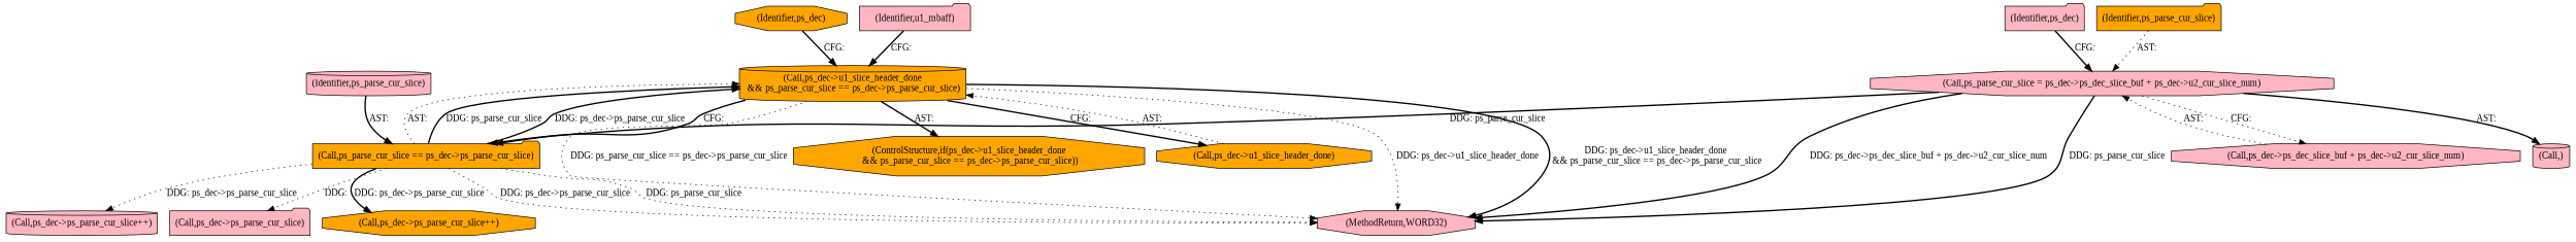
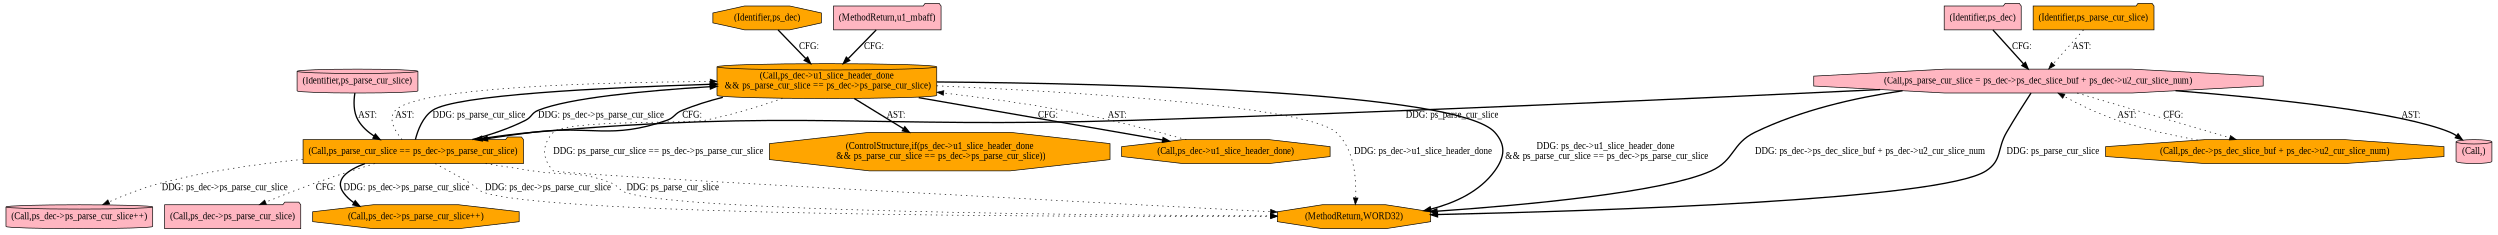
  digraph {
    fontname="Liberation Serif"
    node [fillcolor=orange fontname="Liberation Serif" shape=octagon style=filled]
    edge [fontname="Liberation Serif" style=bold]
    n1 [label="(Call,ps_dec->u1_slice_header_done\n && ps_parse_cur_slice == ps_dec->ps_parse_cur_slice)" shape=cylinder]
    n2 [label="(Call,ps_parse_cur_slice == ps_dec->ps_parse_cur_slice)" shape=folder]
-   n3 [fillcolor=lightpink label="(MethodReturn,WORD32)"]
+   n3 [label="(MethodReturn,WORD32)"]
    n4 [label="(Call,ps_dec->u1_slice_header_done)"]
    n5 [label="(ControlStructure,if(ps_dec->u1_slice_header_done\n && ps_parse_cur_slice == ps_dec->ps_parse_cur_slice))"]
    n6 [label="(Call,ps_dec->ps_parse_cur_slice++)"]
    n7 [fillcolor=lightpink label="(Call,ps_dec->ps_parse_cur_slice++)" shape=cylinder]
    n8 [fillcolor=lightpink label="(Call,ps_dec->ps_parse_cur_slice)" shape=folder]
    n9 [fillcolor=lightpink label="(Call,ps_parse_cur_slice = ps_dec->ps_dec_slice_buf + ps_dec->u2_cur_slice_num)"]
    n10 [fillcolor=lightpink label="(Call,)" shape=cylinder]
-   n11 [fillcolor=lightpink label="(Call,ps_dec->ps_dec_slice_buf + ps_dec->u2_cur_slice_num)"]
+   n11 [label="(Call,ps_dec->ps_dec_slice_buf + ps_dec->u2_cur_slice_num)"]
    n12 [fillcolor=lightpink label="(Identifier,ps_dec)" shape=folder]
    n13 [fillcolor=lightpink label="(Identifier,ps_parse_cur_slice)" shape=cylinder]
    n14 [label="(Identifier,ps_dec)"]
    n15 [label="(Identifier,ps_parse_cur_slice)" shape=folder]
-   n16 [fillcolor=lightpink label="(Identifier,u1_mbaff)" shape=folder]
+   n16 [fillcolor=lightpink label="(MethodReturn,u1_mbaff)" shape=folder]
    n1 -> n2 [label="CFG: "]
    n1 -> n3 [label="DDG: ps_parse_cur_slice == ps_dec->ps_parse_cur_slice" style=dotted]
    n1 -> n3 [label="DDG: ps_dec->u1_slice_header_done" style=dotted]
    n1 -> n3 [label="DDG: ps_dec->u1_slice_header_done\n && ps_parse_cur_slice == ps_dec->ps_parse_cur_slice"]
    n1 -> n4 [label="CFG: "]
    n1 -> n5 [label="AST: "]
    n2 -> n1 [label="AST: " style=dotted]
    n2 -> n1 [label="DDG: ps_parse_cur_slice"]
    n2 -> n1 [label="DDG: ps_dec->ps_parse_cur_slice"]
    n2 -> n3 [label="DDG: ps_dec->ps_parse_cur_slice" style=dotted]
    n2 -> n3 [label="DDG: ps_parse_cur_slice" style=dotted]
    n2 -> n6 [label="DDG: ps_dec->ps_parse_cur_slice"]
    n2 -> n7 [label="DDG: ps_dec->ps_parse_cur_slice" style=dotted]
-   n2 -> n8 [label="DDG: " style=dotted]
+   n2 -> n8 [label="CFG: " style=dotted]
    n4 -> n1 [label="AST: " style=dotted]
    n9 -> n2 [label="DDG: ps_parse_cur_slice"]
    n9 -> n3 [label="DDG: ps_dec->ps_dec_slice_buf + ps_dec->u2_cur_slice_num"]
    n9 -> n3 [label="DDG: ps_parse_cur_slice"]
    n9 -> n10 [label="AST: "]
    n9 -> n11 [label="CFG: " style=dotted]
    n11 -> n9 [label="AST: " style=dotted]
    n12 -> n9 [label="CFG: "]
    n13 -> n2 [label="AST: "]
    n14 -> n1 [label="CFG: "]
    n15 -> n9 [label="AST: " style=dotted]
    n16 -> n1 [label="CFG: "]
  }
